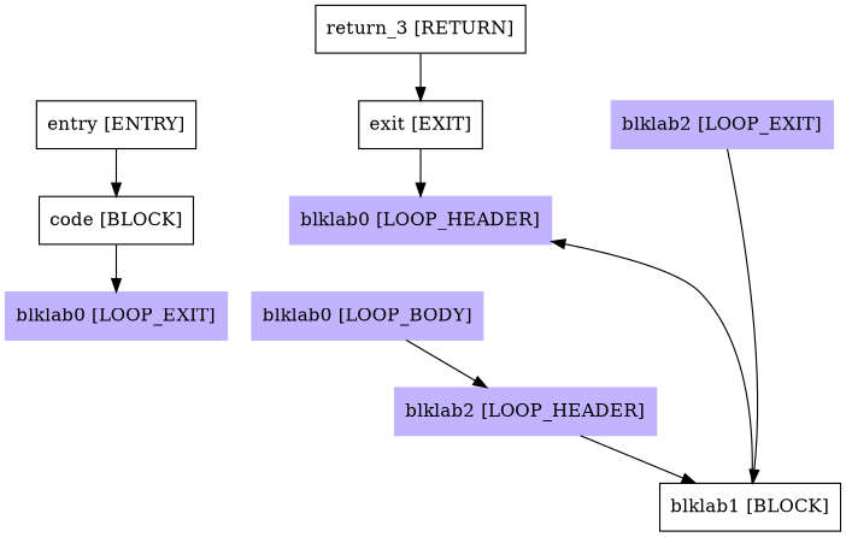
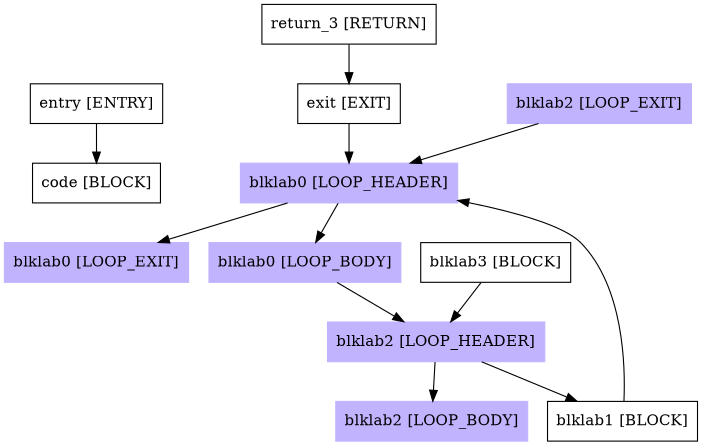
  digraph {
    node [shape=box]
    "entry [ENTRY]"
    "code [BLOCK]"
    "blklab0 [LOOP_HEADER]" [color=".7 .3 1.0" style=filled]
    "blklab0 [LOOP_BODY]" [color=".7 .3 1.0" style=filled]
    "blklab0 [LOOP_EXIT]" [color=".7 .3 1.0" style=filled]
    "blklab2 [LOOP_HEADER]" [color=".7 .3 1.0" style=filled]
+   "blklab2 [LOOP_BODY]" [color=".7 .3 1.0" style=filled]
    "blklab1 [BLOCK]"
    "return_3 [RETURN]"
    "exit [EXIT]"
    "blklab2 [LOOP_EXIT]" [color=".7 .3 1.0" style=filled]
+   "blklab3 [BLOCK]"
    "entry [ENTRY]" -> "code [BLOCK]"
-   "code [BLOCK]" -> "blklab0 [LOOP_EXIT]"
+   "blklab0 [LOOP_HEADER]" -> "blklab0 [LOOP_BODY]"
+   "blklab0 [LOOP_HEADER]" -> "blklab0 [LOOP_EXIT]"
    "blklab0 [LOOP_BODY]" -> "blklab2 [LOOP_HEADER]"
+   "blklab2 [LOOP_HEADER]" -> "blklab2 [LOOP_BODY]"
    "blklab2 [LOOP_HEADER]" -> "blklab1 [BLOCK]"
    "blklab1 [BLOCK]" -> "blklab0 [LOOP_HEADER]"
    "return_3 [RETURN]" -> "exit [EXIT]"
    "exit [EXIT]" -> "blklab0 [LOOP_HEADER]"
-   "blklab2 [LOOP_EXIT]" -> "blklab1 [BLOCK]"
+   "blklab2 [LOOP_EXIT]" -> "blklab0 [LOOP_HEADER]"
+   "blklab3 [BLOCK]" -> "blklab2 [LOOP_HEADER]"
  }
